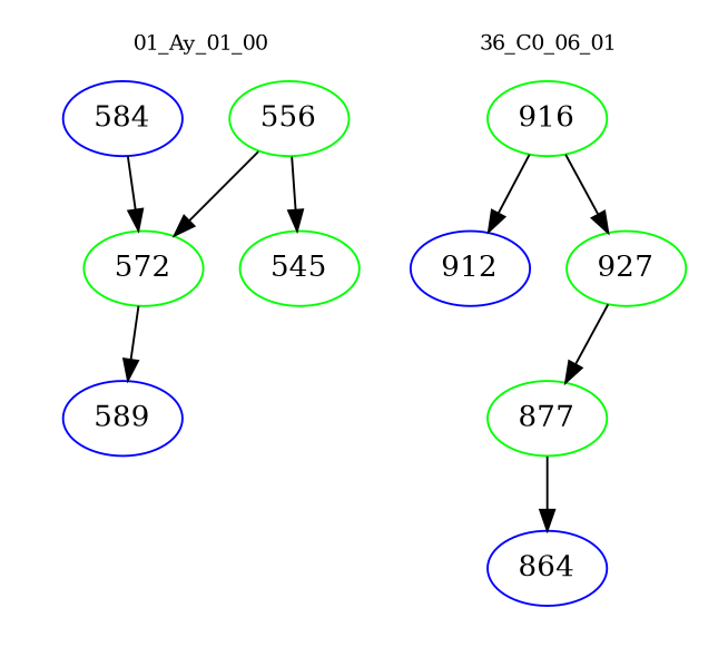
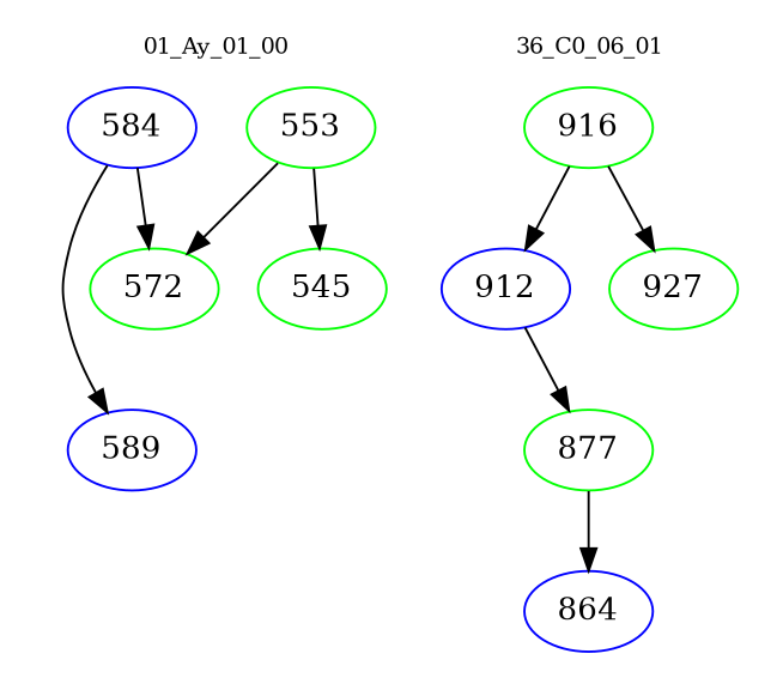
  digraph {
    node [color=green]
    edge [color=black]
-   n1 [label=556]
+   n1 [label=553]
    n2 [label=545]
    n3 [label=572]
    n4 [color=blue label=584]
    n5 [color=blue label=589]
    n6 [label=916]
    n7 [color=blue label=912]
    n8 [label=927]
    n9 [label=877]
    n10 [color=blue label=864]
    subgraph cluster_1 {
      color=white
      fontsize=10
      label="01_Ay_01_00"
      n1
      n2
      n3
      n4
      n5
    }
    subgraph cluster_2 {
      color=white
      fontsize=10
      label="36_C0_06_01"
      n6
      n7
      n8
      n9
      n10
    }
    n1 -> n2
    n1 -> n3
    n4 -> n3
-   n3 -> n5
+   n4 -> n5
    n6 -> n7
    n6 -> n8
-   n8 -> n9
+   n7 -> n9
    n9 -> n10
  }
